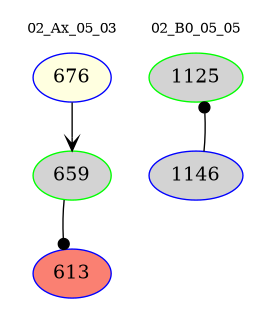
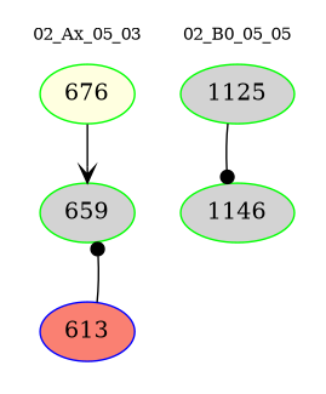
  digraph {
    node [color=blue fillcolor=lightgrey style=filled]
    edge [arrowhead=dot color=black]
-   n1 [fillcolor=lightyellow label=676]
+   n1 [color=green fillcolor=lightyellow label=676]
    n2 [color=green label=659]
    n3 [fillcolor=salmon label=613]
    n4 [color=green label=1125]
-   n5 [label=1146]
+   n5 [color=green label=1146]
    subgraph cluster_1 {
      color=white
      fontsize=10
      label="02_Ax_05_03"
      n1
      n2
      n3
    }
    subgraph cluster_2 {
      color=white
      fontsize=10
      label="02_B0_05_05"
      n4
      n5
    }
    n1 -> n2 [arrowhead=vee]
-   n2 -> n3
-   n5 -> n4
+   n3 -> n2
+   n4 -> n5
  }
